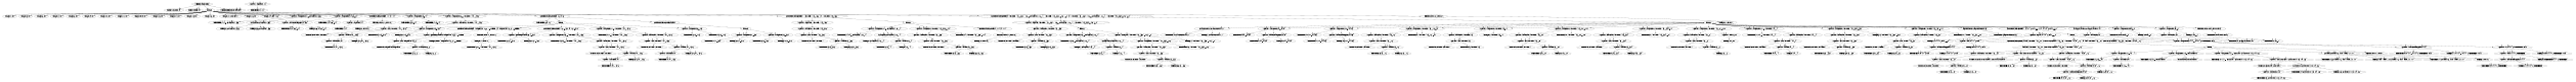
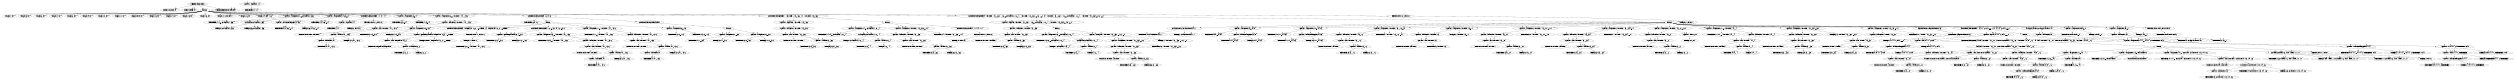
  digraph {
    n1 [label="(METHOD,tftp_connect)"]
    n2 [label="(PARAM,_DWORD *a1)"]
    n3 [label="(PARAM,_BYTE *a2)"]
    n4 [label="(BLOCK,,)"]
    n5 [label="(METHOD_RETURN,int __fastcall)"]
    n6 [label="(LOCAL,v4: int)"]
    n7 [label="(LOCAL,v5: int)"]
    n8 [label="(LOCAL,v6: int)"]
    n9 [label="(LOCAL,v7: int)"]
    n10 [label="(LOCAL,v8: int)"]
    n11 [label="(LOCAL,v9: int)"]
    n12 [label="(LOCAL,v10: int)"]
    n13 [label="(LOCAL,v11: int)"]
    n14 [label="(LOCAL,result: int)"]
    n15 [label="(LOCAL,v13: int)"]
    n16 [label="(LOCAL,v14: int)"]
    n17 [label="(LOCAL,v15: int *)"]
    n18 [label="(LOCAL,v16: int)"]
    n19 [label="(LOCAL,v17: const char *)"]
    n20 [label="(LOCAL,v18: int)"]
    n21 [label="(LOCAL,v19: char [ 128 ])"]
    n22 [label="(<operator>.assignment,v4 = Curl_ccalloc(1, 336))"]
    n23 [label="(<operator>.assignment,a1[188] = v4)"]
    n24 [label="(CONTROL_STRUCTURE,if ( !v4 ),if ( !v4 ))"]
    n25 [label="(<operator>.assignment,v5 = v4)"]
    n26 [label="(<operator>.assignment,v6 = *(_DWORD *)(*a1 + 1576))"]
    n27 [label="(CONTROL_STRUCTURE,if ( v6 ),if ( v6 ))"]
    n28 [label="(CONTROL_STRUCTURE,if ( !*(_DWORD *)(v5 + 328) ),if ( !*(_DWORD *)(v5 + 328) ))"]
    n29 [label="(CONTROL_STRUCTURE,if ( *(_DWORD *)(v5 + 332) || (v18 = Curl_ccalloc(1, v8 + 4), (*(_DWORD *)(v5 + 332) = v18) != 0) ),if ( *(_DWORD *)(v5 + 332) || (v18 = Curl_ccalloc(1, v8 + 4), (*(_DWORD *)(v5 + 332) = v18) != 0) ))"]
    n30 [label="(RETURN,return 27;,return 27;)"]
    n31 [label="(IDENTIFIER,v4,v4 = Curl_ccalloc(1, 336))"]
    n32 [label="(Curl_ccalloc,Curl_ccalloc(1, 336))"]
    n33 [label="(<operator>.indirectIndexAccess,a1[188])"]
    n34 [label="(IDENTIFIER,v4,a1[188] = v4)"]
    n35 [label="(<operator>.logicalNot,!v4)"]
    n36 [label="(RETURN,return 27;,return 27;)"]
    n37 [label="(IDENTIFIER,v5,v5 = v4)"]
    n38 [label="(IDENTIFIER,v4,v5 = v4)"]
    n39 [label="(<operator>.indirection,*(_DWORD *)(*a1 + 1576))"]
    n40 [label="(IDENTIFIER,v6,if ( v6 ))"]
    n41 [label="(BLOCK,,)"]
    n42 [label="(CONTROL_STRUCTURE,else,else)"]
    n43 [label="(<operator>.logicalNot,!*(_DWORD *)(v5 + 328))"]
    n44 [label="(BLOCK,,)"]
    n45 [label="(<operator>.logicalOr,*(_DWORD *)(v5 + 332) || (v18 = Curl_ccalloc(1, v8 + 4), (*(_DWORD *)(v5 + 332) = v18) != 0))"]
    n46 [label="(BLOCK,,)"]
    n47 [label="(LITERAL,27,return 27;)"]
    n48 [label="(LITERAL,1,Curl_ccalloc(1, 336))"]
    n49 [label="(LITERAL,336,Curl_ccalloc(1, 336))"]
    n50 [label="(IDENTIFIER,a1,a1[188] = v4)"]
    n51 [label="(LITERAL,188,a1[188] = v4)"]
    n52 [label="(IDENTIFIER,v4,!v4)"]
    n53 [label="(LITERAL,27,return 27;)"]
    n54 [label="(IDENTIFIER,v6,v6 = *(_DWORD *)(*a1 + 1576))"]
    n55 [label="(<operator>.cast,(_DWORD *)(*a1 + 1576))"]
    n56 [label="(UNKNOWN,_DWORD *,_DWORD *)"]
    n57 [label="(<operator>.addition,*a1 + 1576)"]
    n58 [label="(<operator>.indirection,*a1)"]
    n59 [label="(LITERAL,1576,*a1 + 1576)"]
    n60 [label="(IDENTIFIER,a1,*a1 + 1576)"]
    n61 [label="(<operator>.assignment,v13 = 512)"]
    n62 [label="(CONTROL_STRUCTURE,if ( (unsigned int)(v6 - 8) >= 0xFFB1 ),if ( (unsigned int)(v6 - 8) >= 0xFFB1 ))"]
    n63 [label="(CONTROL_STRUCTURE,if ( v6 >= 512 ),if ( v6 >= 512 ))"]
    n64 [label="(<operator>.assignment,v7 = *(_DWORD *)(*a1 + 1576))"]
    n65 [label="(<operator>.assignment,v8 = v13)"]
    n66 [label="(BLOCK,,)"]
    n67 [label="(IDENTIFIER,v13,v13 = 512)"]
    n68 [label="(LITERAL,512,v13 = 512)"]
    n69 [label="(<operator>.greaterEqualsThan,(unsigned int)(v6 - 8) >= 0xFFB1)"]
    n70 [label="(RETURN,return 71;,return 71;)"]
    n71 [label="(<operator>.greaterEqualsThan,v6 >= 512)"]
    n72 [label="(<operator>.assignment,v13 = *(_DWORD *)(*a1 + 1576))"]
    n73 [label="(IDENTIFIER,v7,v7 = *(_DWORD *)(*a1 + 1576))"]
    n74 [label="(<operator>.indirection,*(_DWORD *)(*a1 + 1576))"]
    n75 [label="(IDENTIFIER,v8,v8 = v13)"]
    n76 [label="(IDENTIFIER,v13,v8 = v13)"]
    n77 [label="(<operator>.cast,(unsigned int)(v6 - 8))"]
    n78 [label="(LITERAL,0xFFB1,(unsigned int)(v6 - 8) >= 0xFFB1)"]
    n79 [label="(LITERAL,71,return 71;)"]
    n80 [label="(UNKNOWN,unsigned int,unsigned int)"]
    n81 [label="(<operator>.subtraction,v6 - 8)"]
    n82 [label="(IDENTIFIER,v6,v6 - 8)"]
    n83 [label="(LITERAL,8,v6 - 8)"]
    n84 [label="(IDENTIFIER,v6,v6 >= 512)"]
    n85 [label="(LITERAL,512,v6 >= 512)"]
    n86 [label="(IDENTIFIER,v13,v13 = *(_DWORD *)(*a1 + 1576))"]
    n87 [label="(<operator>.indirection,*(_DWORD *)(*a1 + 1576))"]
    n88 [label="(<operator>.cast,(_DWORD *)(*a1 + 1576))"]
    n89 [label="(UNKNOWN,_DWORD *,_DWORD *)"]
    n90 [label="(<operator>.addition,*a1 + 1576)"]
    n91 [label="(<operator>.indirection,*a1)"]
    n92 [label="(LITERAL,1576,*a1 + 1576)"]
    n93 [label="(IDENTIFIER,a1,*a1 + 1576)"]
    n94 [label="(<operator>.cast,(_DWORD *)(*a1 + 1576))"]
    n95 [label="(UNKNOWN,_DWORD *,_DWORD *)"]
    n96 [label="(<operator>.addition,*a1 + 1576)"]
    n97 [label="(<operator>.indirection,*a1)"]
    n98 [label="(LITERAL,1576,*a1 + 1576)"]
    n99 [label="(IDENTIFIER,a1,*a1 + 1576)"]
    n100 [label="(<operator>.assignment,v7 = 512)"]
    n101 [label="(<operator>.assignment,v8 = 512)"]
    n102 [label="(IDENTIFIER,v7,v7 = 512)"]
    n103 [label="(LITERAL,512,v7 = 512)"]
    n104 [label="(IDENTIFIER,v8,v8 = 512)"]
    n105 [label="(LITERAL,512,v8 = 512)"]
    n106 [label="(<operator>.indirection,*(_DWORD *)(v5 + 328))"]
    n107 [label="(<operator>.assignment,v14 = Curl_ccalloc(1, v8 + 4))"]
    n108 [label="(<operator>.assignment,*(_DWORD *)(v5 + 328) = v14)"]
    n109 [label="(CONTROL_STRUCTURE,if ( !v14 ),if ( !v14 ))"]
    n110 [label="(<operator>.cast,(_DWORD *)(v5 + 328))"]
    n111 [label="(UNKNOWN,_DWORD *,_DWORD *)"]
    n112 [label="(<operator>.addition,v5 + 328)"]
    n113 [label="(IDENTIFIER,v5,v5 + 328)"]
    n114 [label="(LITERAL,328,v5 + 328)"]
    n115 [label="(IDENTIFIER,v14,v14 = Curl_ccalloc(1, v8 + 4))"]
    n116 [label="(Curl_ccalloc,Curl_ccalloc(1, v8 + 4))"]
    n117 [label="(<operator>.indirection,*(_DWORD *)(v5 + 328))"]
    n118 [label="(IDENTIFIER,v14,*(_DWORD *)(v5 + 328) = v14)"]
    n119 [label="(RETURN,return 27;,return 27;)"]
    n120 [label="(LITERAL,1,Curl_ccalloc(1, v8 + 4))"]
    n121 [label="(<operator>.addition,v8 + 4)"]
    n122 [label="(IDENTIFIER,v8,v8 + 4)"]
    n123 [label="(LITERAL,4,v8 + 4)"]
    n124 [label="(<operator>.cast,(_DWORD *)(v5 + 328))"]
    n125 [label="(UNKNOWN,_DWORD *,_DWORD *)"]
    n126 [label="(<operator>.addition,v5 + 328)"]
    n127 [label="(IDENTIFIER,v5,v5 + 328)"]
    n128 [label="(LITERAL,328,v5 + 328)"]
    n129 [label="(<operator>.logicalNot,!v14)"]
    n130 [label="(IDENTIFIER,v14,!v14)"]
    n131 [label="(LITERAL,27,return 27;)"]
    n132 [label="(<operator>.indirection,*(_DWORD *)(v5 + 332))"]
    n133 [label="(BLOCK,,)"]
    n134 [label="(Curl_conncontrol,Curl_conncontrol(a1, 1))"]
    n135 [label="(<operator>.assignment,v9 = a1[20])"]
    n136 [label="(<operator>.assignment,v10 = a1[105])"]
    n137 [label="(<operator>.assignment,*(_DWORD *)(v5 + 16) = a1)"]
    n138 [label="(<operator>.assignment,*(_DWORD *)v5 = 0)"]
    n139 [label="(<operator>.assignment,*(_DWORD *)(v5 + 20) = v10)"]
    n140 [label="(<operator>.assignment,*(_DWORD *)(v5 + 324) = v7)"]
    n141 [label="(<operator>.assignment,*(_DWORD *)(v5 + 8) = -100)"]
    n142 [label="(<operator>.assignment,v11 = *(_DWORD *)(v9 + 4))"]
    n143 [label="(<operator>.assignment,*(_DWORD *)(v5 + 320) = 512)"]
    n144 [label="(<operator>.assignment,*(_WORD *)(v5 + 52) = v11)"]
    n145 [label="(tftp_set_timeouts,tftp_set_timeouts(v5))"]
    n146 [label="(CONTROL_STRUCTURE,if ( (a1[147] & 0x40) == 0 ),if ( (a1[147] & 0x40) == 0 ))"]
    n147 [label="(Curl_pgrsStartNow,Curl_pgrsStartNow(*a1))"]
    n148 [label="(<operator>.assignment,result = 0)"]
    n149 [label="(<operator>.assignment,*a2 = 1)"]
    n150 [label="(RETURN,return result;,return result;)"]
    n151 [label="(<operator>.cast,(_DWORD *)(v5 + 332))"]
    n152 [label="(<operator>.assignment,v18 = Curl_ccalloc(1, v8 + 4))"]
    n153 [label="(<operator>.notEquals,(*(_DWORD *)(v5 + 332) = v18) != 0)"]
    n154 [label="(UNKNOWN,_DWORD *,_DWORD *)"]
    n155 [label="(<operator>.addition,v5 + 332)"]
    n156 [label="(IDENTIFIER,v5,v5 + 332)"]
    n157 [label="(LITERAL,332,v5 + 332)"]
    n158 [label="(IDENTIFIER,v18,v18 = Curl_ccalloc(1, v8 + 4))"]
    n159 [label="(Curl_ccalloc,Curl_ccalloc(1, v8 + 4))"]
    n160 [label="(<operator>.assignment,*(_DWORD *)(v5 + 332) = v18)"]
    n161 [label="(LITERAL,0,(*(_DWORD *)(v5 + 332) = v18) != 0)"]
    n162 [label="(LITERAL,1,Curl_ccalloc(1, v8 + 4))"]
    n163 [label="(<operator>.addition,v8 + 4)"]
    n164 [label="(IDENTIFIER,v8,v8 + 4)"]
    n165 [label="(LITERAL,4,v8 + 4)"]
    n166 [label="(<operator>.indirection,*(_DWORD *)(v5 + 332))"]
    n167 [label="(IDENTIFIER,v18,*(_DWORD *)(v5 + 332) = v18)"]
    n168 [label="(<operator>.cast,(_DWORD *)(v5 + 332))"]
    n169 [label="(UNKNOWN,_DWORD *,_DWORD *)"]
    n170 [label="(<operator>.addition,v5 + 332)"]
    n171 [label="(IDENTIFIER,v5,v5 + 332)"]
    n172 [label="(LITERAL,332,v5 + 332)"]
    n173 [label="(IDENTIFIER,a1,Curl_conncontrol(a1, 1))"]
    n174 [label="(LITERAL,1,Curl_conncontrol(a1, 1))"]
    n175 [label="(IDENTIFIER,v9,v9 = a1[20])"]
    n176 [label="(<operator>.indirectIndexAccess,a1[20])"]
    n177 [label="(IDENTIFIER,v10,v10 = a1[105])"]
    n178 [label="(<operator>.indirectIndexAccess,a1[105])"]
    n179 [label="(<operator>.indirection,*(_DWORD *)(v5 + 16))"]
    n180 [label="(IDENTIFIER,a1,*(_DWORD *)(v5 + 16) = a1)"]
    n181 [label="(<operator>.indirection,*(_DWORD *)v5)"]
    n182 [label="(LITERAL,0,*(_DWORD *)v5 = 0)"]
    n183 [label="(<operator>.indirection,*(_DWORD *)(v5 + 20))"]
    n184 [label="(IDENTIFIER,v10,*(_DWORD *)(v5 + 20) = v10)"]
    n185 [label="(<operator>.indirection,*(_DWORD *)(v5 + 324))"]
    n186 [label="(IDENTIFIER,v7,*(_DWORD *)(v5 + 324) = v7)"]
    n187 [label="(<operator>.indirection,*(_DWORD *)(v5 + 8))"]
    n188 [label="(<operator>.minus,-100)"]
    n189 [label="(IDENTIFIER,v11,v11 = *(_DWORD *)(v9 + 4))"]
    n190 [label="(<operator>.indirection,*(_DWORD *)(v9 + 4))"]
    n191 [label="(<operator>.indirection,*(_DWORD *)(v5 + 320))"]
    n192 [label="(LITERAL,512,*(_DWORD *)(v5 + 320) = 512)"]
    n193 [label="(<operator>.indirection,*(_WORD *)(v5 + 52))"]
    n194 [label="(IDENTIFIER,v11,*(_WORD *)(v5 + 52) = v11)"]
    n195 [label="(IDENTIFIER,v5,tftp_set_timeouts(v5))"]
    n196 [label="(<operator>.equals,(a1[147] & 0x40) == 0)"]
    n197 [label="(BLOCK,,)"]
    n198 [label="(<operator>.indirection,*a1)"]
    n199 [label="(IDENTIFIER,result,result = 0)"]
    n200 [label="(LITERAL,0,result = 0)"]
    n201 [label="(<operator>.indirection,*a2)"]
    n202 [label="(LITERAL,1,*a2 = 1)"]
    n203 [label="(IDENTIFIER,result,return result;)"]
    n204 [label="(IDENTIFIER,a1,v9 = a1[20])"]
    n205 [label="(LITERAL,20,v9 = a1[20])"]
    n206 [label="(IDENTIFIER,a1,v10 = a1[105])"]
    n207 [label="(LITERAL,105,v10 = a1[105])"]
    n208 [label="(<operator>.cast,(_DWORD *)(v5 + 16))"]
    n209 [label="(UNKNOWN,_DWORD *,_DWORD *)"]
    n210 [label="(<operator>.addition,v5 + 16)"]
    n211 [label="(IDENTIFIER,v5,v5 + 16)"]
    n212 [label="(LITERAL,16,v5 + 16)"]
    n213 [label="(<operator>.cast,(_DWORD *)v5)"]
    n214 [label="(UNKNOWN,_DWORD *,_DWORD *)"]
    n215 [label="(IDENTIFIER,v5,(_DWORD *)v5)"]
    n216 [label="(<operator>.cast,(_DWORD *)(v5 + 20))"]
    n217 [label="(UNKNOWN,_DWORD *,_DWORD *)"]
    n218 [label="(<operator>.addition,v5 + 20)"]
    n219 [label="(IDENTIFIER,v5,v5 + 20)"]
    n220 [label="(LITERAL,20,v5 + 20)"]
    n221 [label="(<operator>.cast,(_DWORD *)(v5 + 324))"]
    n222 [label="(UNKNOWN,_DWORD *,_DWORD *)"]
    n223 [label="(<operator>.addition,v5 + 324)"]
    n224 [label="(IDENTIFIER,v5,v5 + 324)"]
    n225 [label="(LITERAL,324,v5 + 324)"]
    n226 [label="(<operator>.cast,(_DWORD *)(v5 + 8))"]
    n227 [label="(LITERAL,100,-100)"]
    n228 [label="(UNKNOWN,_DWORD *,_DWORD *)"]
    n229 [label="(<operator>.addition,v5 + 8)"]
+   n230 [label="(IDENTIFIER,v5,v5 + 8)"]
    n231 [label="(LITERAL,8,v5 + 8)"]
    n232 [label="(<operator>.cast,(_DWORD *)(v9 + 4))"]
    n233 [label="(UNKNOWN,_DWORD *,_DWORD *)"]
    n234 [label="(<operator>.addition,v9 + 4)"]
    n235 [label="(IDENTIFIER,v9,v9 + 4)"]
    n236 [label="(LITERAL,4,v9 + 4)"]
    n237 [label="(<operator>.cast,(_DWORD *)(v5 + 320))"]
    n238 [label="(UNKNOWN,_DWORD *,_DWORD *)"]
    n239 [label="(<operator>.addition,v5 + 320)"]
    n240 [label="(IDENTIFIER,v5,v5 + 320)"]
    n241 [label="(LITERAL,320,v5 + 320)"]
    n242 [label="(<operator>.cast,(_WORD *)(v5 + 52))"]
    n243 [label="(UNKNOWN,_WORD *,_WORD *)"]
    n244 [label="(<operator>.addition,v5 + 52)"]
    n245 [label="(IDENTIFIER,v5,v5 + 52)"]
    n246 [label="(LITERAL,52,v5 + 52)"]
    n247 [label="(LITERAL,0,(a1[147] & 0x40) == 0)"]
    n248 [label="(<operator>.and,a1[147] & 0x40)"]
    n249 [label="(CONTROL_STRUCTURE,if ( bind(*(_DWORD *)(v5 + 20), (const struct sockaddr *)(v5 + 52), *(_DWORD *)(a1[20] + 16)) ),if ( bind(*(_DWORD *)(v5 + 20), (const struct sockaddr *)(v5 + 52), *(_DWORD *)(a1[20] + 16)) ))"]
    n250 [label="(<operator>.assignment,a1[147] = a1[147] & 0xFFFFFFBF | 0x40)"]
    n251 [label="(<operator>.indirectIndexAccess,a1[147])"]
    n252 [label="(LITERAL,0x40,a1[147] & 0x40)"]
    n253 [label="(IDENTIFIER,a1,a1[147] & 0x40)"]
    n254 [label="(LITERAL,147,a1[147] & 0x40)"]
    n255 [label="(bind,bind(*(_DWORD *)(v5 + 20), (const struct sockaddr *)(v5 + 52), *(_DWORD *)(a1[20] + 16)))"]
    n256 [label="(BLOCK,,)"]
    n257 [label="(<operator>.indirectIndexAccess,a1[147])"]
    n258 [label="(<operator>.or,a1[147] & 0xFFFFFFBF | 0x40)"]
    n259 [label="(<operator>.indirection,*(_DWORD *)(v5 + 20))"]
    n260 [label="(<operator>.cast,(const struct sockaddr *)(v5 + 52))"]
    n261 [label="(<operator>.indirection,*(_DWORD *)(a1[20] + 16))"]
    n262 [label="(<operator>.assignment,v16 = *a1)"]
    n263 [label="(<operator>.assignment,v15 = _errno_location())"]
    n264 [label="(<operator>.assignment,v17 = (const char *)Curl_strerror(*v15, v19, 128))"]
    n265 [label="(Curl_failf,Curl_failf(v16, \"bind() failed; %s\", v17))"]
    n266 [label="(RETURN,return 7;,return 7;)"]
    n267 [label="(<operator>.cast,(_DWORD *)(v5 + 20))"]
    n268 [label="(UNKNOWN,const struct sockaddr *,const struct sockaddr *)"]
    n269 [label="(<operator>.addition,v5 + 52)"]
    n270 [label="(<operator>.cast,(_DWORD *)(a1[20] + 16))"]
    n271 [label="(UNKNOWN,_DWORD *,_DWORD *)"]
    n272 [label="(<operator>.addition,v5 + 20)"]
    n273 [label="(IDENTIFIER,v5,v5 + 20)"]
    n274 [label="(LITERAL,20,v5 + 20)"]
    n275 [label="(IDENTIFIER,v5,v5 + 52)"]
    n276 [label="(LITERAL,52,v5 + 52)"]
    n277 [label="(UNKNOWN,_DWORD *,_DWORD *)"]
    n278 [label="(<operator>.addition,a1[20] + 16)"]
    n279 [label="(<operator>.indirectIndexAccess,a1[20])"]
    n280 [label="(LITERAL,16,a1[20] + 16)"]
    n281 [label="(IDENTIFIER,a1,a1[20] + 16)"]
    n282 [label="(LITERAL,20,a1[20] + 16)"]
    n283 [label="(IDENTIFIER,v16,v16 = *a1)"]
    n284 [label="(<operator>.indirection,*a1)"]
    n285 [label="(IDENTIFIER,v15,v15 = _errno_location())"]
    n286 [label="(_errno_location,_errno_location())"]
    n287 [label="(IDENTIFIER,v17,v17 = (const char *)Curl_strerror(*v15, v19, 128))"]
    n288 [label="(<operator>.cast,(const char *)Curl_strerror(*v15, v19, 128))"]
    n289 [label="(IDENTIFIER,v16,Curl_failf(v16, \"bind() failed; %s\", v17))"]
    n290 [label="(LITERAL,\"bind() failed; %s\",Curl_failf(v16, \"bind() failed; %s\", v17))"]
    n291 [label="(IDENTIFIER,v17,Curl_failf(v16, \"bind() failed; %s\", v17))"]
    n292 [label="(LITERAL,7,return 7;)"]
    n293 [label="(IDENTIFIER,a1,v16 = *a1)"]
    n294 [label="(UNKNOWN,const char *,const char *)"]
    n295 [label="(Curl_strerror,Curl_strerror(*v15, v19, 128))"]
    n296 [label="(<operator>.indirection,*v15)"]
    n297 [label="(IDENTIFIER,v19,Curl_strerror(*v15, v19, 128))"]
    n298 [label="(LITERAL,128,Curl_strerror(*v15, v19, 128))"]
    n299 [label="(IDENTIFIER,v15,Curl_strerror(*v15, v19, 128))"]
    n300 [label="(IDENTIFIER,a1,a1[147] = a1[147] & 0xFFFFFFBF | 0x40)"]
    n301 [label="(LITERAL,147,a1[147] = a1[147] & 0xFFFFFFBF | 0x40)"]
    n302 [label="(<operator>.and,a1[147] & 0xFFFFFFBF)"]
    n303 [label="(LITERAL,0x40,a1[147] & 0xFFFFFFBF | 0x40)"]
    n304 [label="(<operator>.indirectIndexAccess,a1[147])"]
    n305 [label="(LITERAL,0xFFFFFFBF,a1[147] & 0xFFFFFFBF)"]
    n306 [label="(IDENTIFIER,a1,a1[147] & 0xFFFFFFBF)"]
    n307 [label="(LITERAL,147,a1[147] & 0xFFFFFFBF)"]
    n308 [label="(IDENTIFIER,a1,Curl_pgrsStartNow(*a1))"]
    n309 [label="(IDENTIFIER,a2,*a2 = 1)"]
    n1 -> n2
    n1 -> n3
    n1 -> n4
    n1 -> n5
    n4 -> n6
    n4 -> n7
    n4 -> n8
    n4 -> n9
    n4 -> n10
    n4 -> n11
    n4 -> n12
    n4 -> n13
    n4 -> n14
    n4 -> n15
    n4 -> n16
    n4 -> n17
    n4 -> n18
    n4 -> n19
    n4 -> n20
    n4 -> n21
    n4 -> n22
    n4 -> n23
    n4 -> n24
    n4 -> n25
    n4 -> n26
    n4 -> n27
    n4 -> n28
    n4 -> n29
    n4 -> n30
    n22 -> n31
    n22 -> n32
    n23 -> n33
    n23 -> n34
    n24 -> n35
    n24 -> n36
    n25 -> n37
    n25 -> n38
    n26 -> n39
    n27 -> n40
    n27 -> n41
    n27 -> n42
    n28 -> n43
    n28 -> n44
    n29 -> n45
    n29 -> n46
    n30 -> n47
    n32 -> n48
    n32 -> n49
    n33 -> n50
    n33 -> n51
    n35 -> n52
    n36 -> n53
    n39 -> n55
    n41 -> n61
    n41 -> n62
    n41 -> n63
    n41 -> n64
    n41 -> n65
    n42 -> n66
    n43 -> n106
    n44 -> n107
    n44 -> n108
    n44 -> n109
    n45 -> n132
    n45 -> n133
    n46 -> n134
    n46 -> n135
    n46 -> n136
    n46 -> n137
    n46 -> n138
    n46 -> n139
    n46 -> n140
    n46 -> n141
    n46 -> n142
    n46 -> n143
    n46 -> n144
    n46 -> n145
    n46 -> n146
    n46 -> n147
    n46 -> n148
    n46 -> n149
    n46 -> n150
    n55 -> n56
    n55 -> n57
    n57 -> n58
    n57 -> n59
    n58 -> n60
    n61 -> n67
    n61 -> n68
    n62 -> n69
    n62 -> n70
    n63 -> n71
    n63 -> n72
    n64 -> n73
    n64 -> n74
    n65 -> n75
    n65 -> n76
    n66 -> n100
    n66 -> n101
    n69 -> n77
    n69 -> n78
    n70 -> n79
    n71 -> n84
    n71 -> n85
    n72 -> n86
    n72 -> n87
    n74 -> n94
    n77 -> n80
    n77 -> n81
    n79 -> n54
    n81 -> n82
    n81 -> n83
    n87 -> n88
    n88 -> n89
    n88 -> n90
    n90 -> n91
    n90 -> n92
    n91 -> n93
    n94 -> n95
    n94 -> n96
    n96 -> n97
    n96 -> n98
    n97 -> n99
    n100 -> n102
    n100 -> n103
    n101 -> n104
    n101 -> n105
    n106 -> n110
    n107 -> n115
    n107 -> n116
    n108 -> n117
    n108 -> n118
    n109 -> n119
    n110 -> n111
    n110 -> n112
    n112 -> n113
    n112 -> n114
    n116 -> n120
    n116 -> n121
    n117 -> n124
    n119 -> n131
    n121 -> n122
    n121 -> n123
    n124 -> n125
    n124 -> n126
    n126 -> n127
    n126 -> n128
    n129 -> n130
    n132 -> n151
    n133 -> n152
    n133 -> n153
    n134 -> n173
    n134 -> n174
    n135 -> n175
    n135 -> n176
    n136 -> n177
    n136 -> n178
    n137 -> n179
    n137 -> n180
    n138 -> n181
    n138 -> n182
    n139 -> n183
    n139 -> n184
    n140 -> n185
    n140 -> n186
    n141 -> n187
    n141 -> n188
    n142 -> n189
    n142 -> n190
    n143 -> n191
    n143 -> n192
    n144 -> n193
    n144 -> n194
    n145 -> n195
    n146 -> n196
    n146 -> n197
    n147 -> n198
    n148 -> n199
    n148 -> n200
    n149 -> n201
    n149 -> n202
    n150 -> n203
    n151 -> n154
    n151 -> n155
    n152 -> n158
    n152 -> n159
    n153 -> n160
    n153 -> n161
    n155 -> n156
    n155 -> n157
    n159 -> n162
    n159 -> n163
    n160 -> n166
    n160 -> n167
    n163 -> n164
    n163 -> n165
    n166 -> n168
    n168 -> n169
    n168 -> n170
    n170 -> n171
    n170 -> n172
    n176 -> n204
    n176 -> n205
    n178 -> n206
    n178 -> n207
    n179 -> n208
    n181 -> n213
    n183 -> n216
    n185 -> n221
    n187 -> n226
    n188 -> n227
    n190 -> n232
    n191 -> n237
    n193 -> n242
    n195 -> n247
    n196 -> n248
    n197 -> n249
    n197 -> n250
    n198 -> n308
    n201 -> n309
    n208 -> n209
    n208 -> n210
    n210 -> n211
    n210 -> n212
    n213 -> n214
    n213 -> n215
    n216 -> n217
    n216 -> n218
    n218 -> n219
    n218 -> n220
    n221 -> n222
    n221 -> n223
    n223 -> n224
    n223 -> n225
    n226 -> n228
    n226 -> n229
+   n229 -> n230
    n229 -> n231
    n232 -> n233
    n232 -> n234
    n234 -> n235
    n234 -> n236
    n237 -> n238
    n237 -> n239
    n239 -> n240
    n239 -> n241
    n242 -> n243
    n242 -> n244
    n244 -> n245
    n244 -> n246
    n248 -> n251
    n248 -> n252
    n249 -> n255
    n249 -> n256
    n250 -> n257
    n250 -> n258
    n251 -> n253
    n251 -> n254
    n255 -> n259
    n255 -> n260
    n255 -> n261
    n256 -> n262
    n256 -> n263
    n256 -> n264
    n256 -> n265
    n256 -> n266
    n257 -> n300
    n257 -> n301
    n258 -> n302
    n258 -> n303
    n259 -> n267
    n260 -> n268
    n260 -> n269
    n261 -> n270
    n262 -> n283
    n262 -> n284
    n263 -> n285
    n263 -> n286
    n264 -> n287
    n264 -> n288
    n265 -> n289
    n265 -> n290
    n265 -> n291
    n266 -> n292
    n267 -> n271
    n267 -> n272
    n269 -> n275
    n269 -> n276
    n270 -> n277
    n270 -> n278
    n272 -> n273
    n272 -> n274
    n278 -> n279
    n278 -> n280
    n279 -> n281
    n279 -> n282
    n284 -> n293
    n288 -> n294
    n288 -> n295
    n295 -> n296
    n295 -> n297
    n295 -> n298
    n296 -> n299
    n302 -> n304
    n302 -> n305
    n304 -> n306
    n304 -> n307
  }
